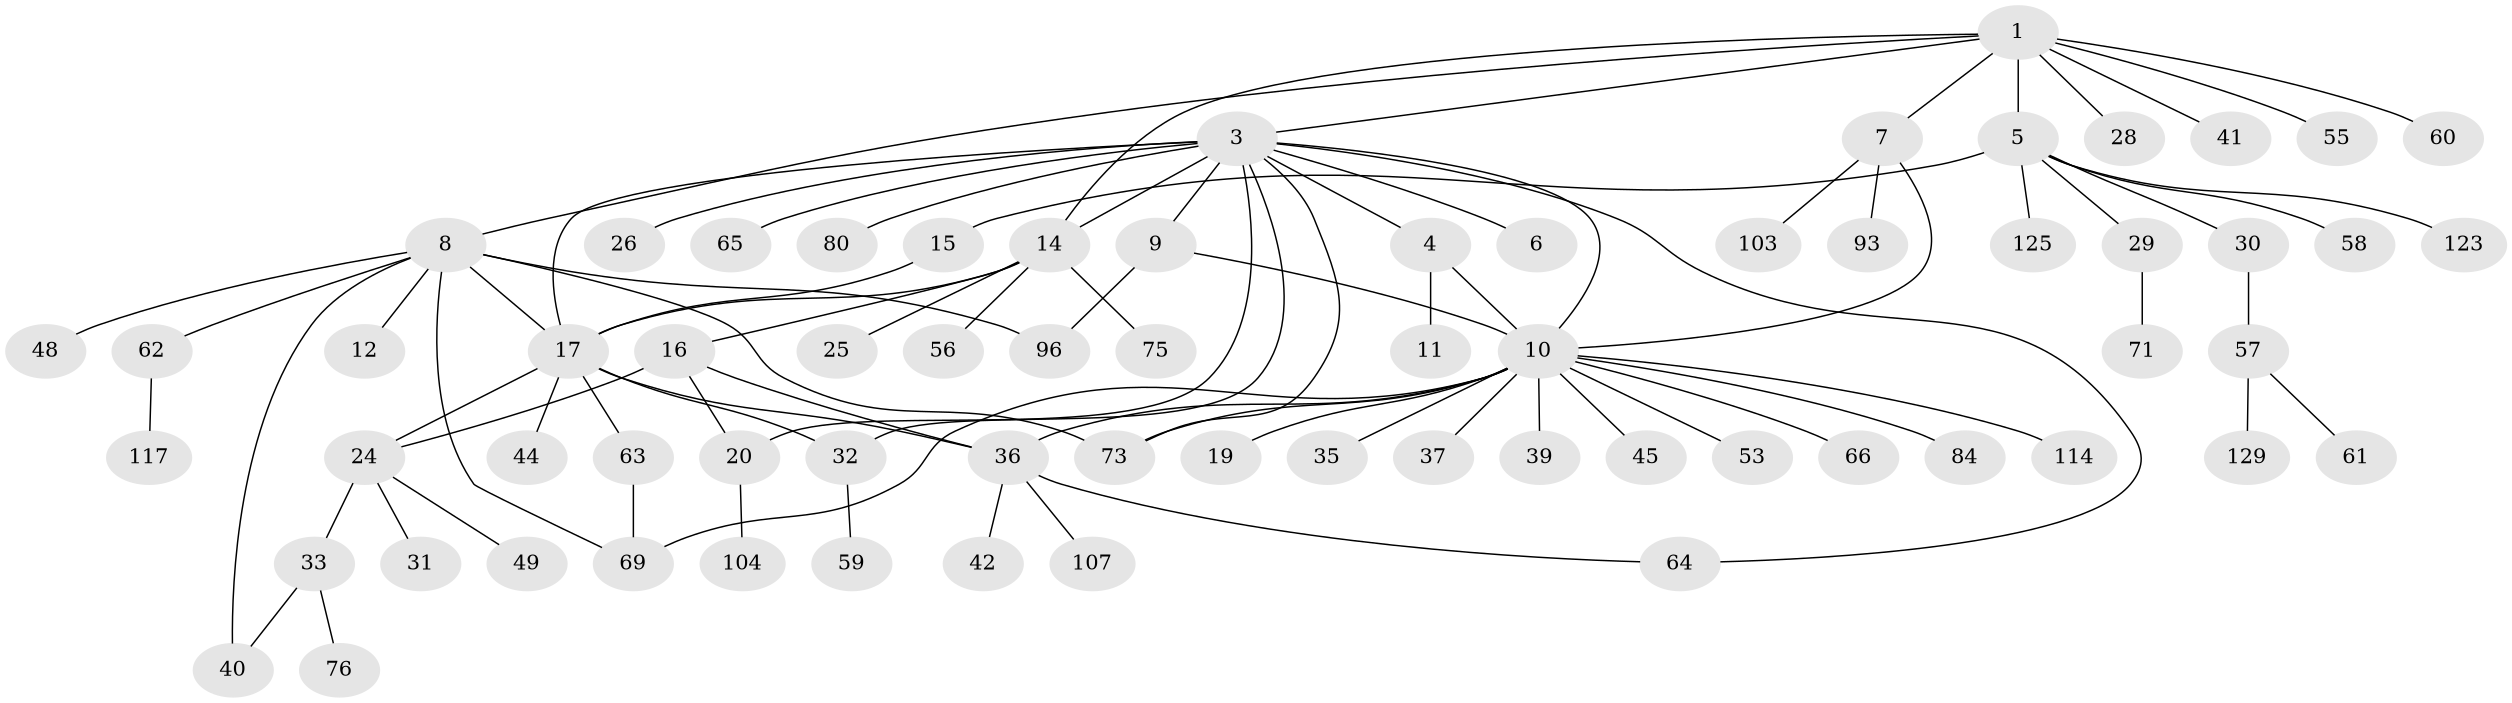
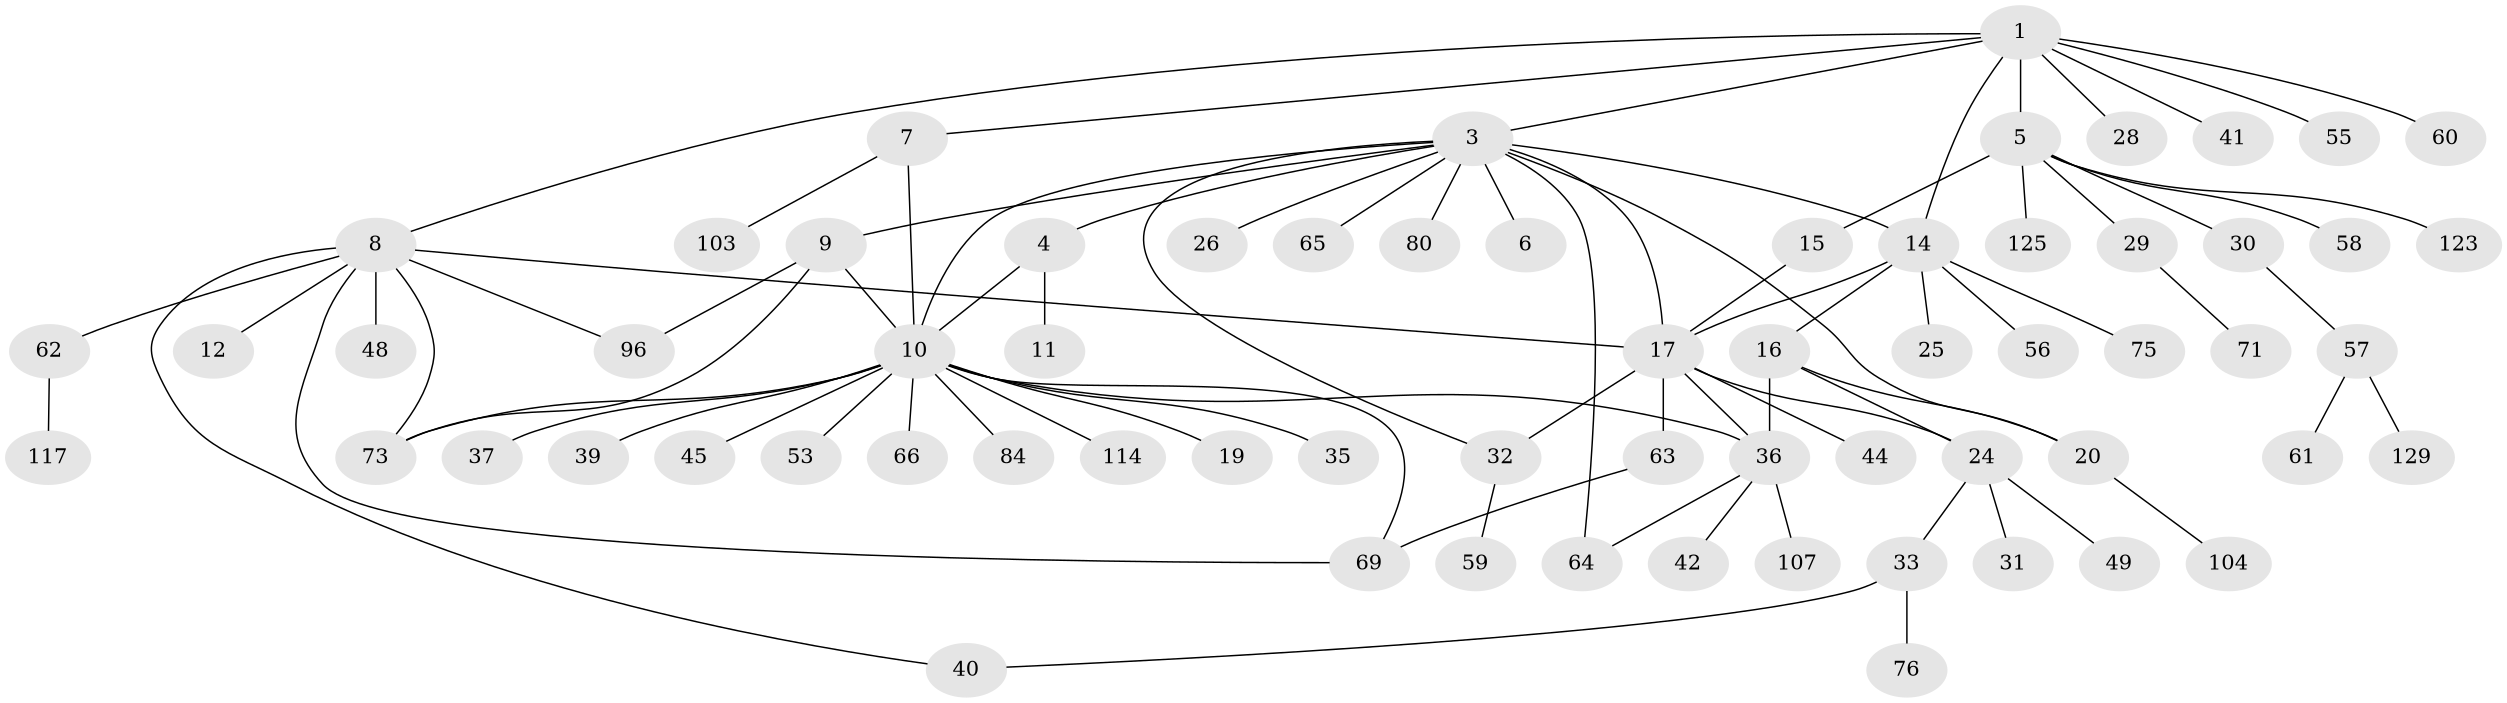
  graph {
    node [color=gray90 style=filled]
    1 [super="+2+86"]
    3 [super="+18+79+27+47+23+105+91+43+38+46"]
    5 [super="+90"]
    7
    8 [super="+87+110+94"]
    14 [super="+22+106+102"]
    28 [super="+113"]
    41
    55 [super="+124"]
    60 [super="+74"]
    4
    6
    9
    10 [super="+13+67"]
    17 [super="+52+81"]
    20 [super="+21"]
    26
    32
    64
    65
    73 [super="+127"]
    80
    15 [super="+118"]
    29 [super="+51+70"]
    30 [super="+82"]
    58
    123
    125
    103
-   93
    12
    40 [super="+108+119"]
    48 [super="+129"]
    62
    69 [super="+116"]
    96 [super="+99"]
    16 [super="+85+101"]
    25 [super="+132+72"]
    56
    75
    11
    19
    35
    36 [super="+77+95"]
    37
    39
    45
    53
    66
    84
    114
    24 [super="+78+83"]
    44
    63
    104
    59
    71
    57
    117
    42 [super="+50"]
    107 [super="+111"]
    31
    33 [super="+34"]
    49 [super="+54+92"]
    76
    61
    n67 [label=129]
    1 -- 3
    1 -- 5
    1 -- 7
    1 -- 8
    1 -- 14
    1 -- 28
    1 -- 41
    1 -- 55
    1 -- 60
    3 -- 14 [weight=2]
    3 -- 4
    3 -- 6
    3 -- 9
    3 -- 10
    3 -- 17
    3 -- 20
    3 -- 26
    3 -- 32
    3 -- 64
    3 -- 65
-   3 -- 73
+   9 -- 73
    3 -- 80
    5 -- 15
    5 -- 29
    5 -- 30
    5 -- 58
    5 -- 123
    5 -- 125
    7 -- 10
    7 -- 103
-   7 -- 93
    8 -- 17
    8 -- 73
    8 -- 12
    8 -- 40
    8 -- 48
    8 -- 62
    8 -- 69
    8 -- 96
    14 -- 17
    14 -- 16
    14 -- 25
    14 -- 56
    14 -- 75
    4 -- 10
    4 -- 11
    9 -- 10
    9 -- 96
    10 -- 73
    10 -- 69
    10 -- 19
    10 -- 35
    10 -- 36
    10 -- 37
    10 -- 39
    10 -- 45
    10 -- 53
    10 -- 66
    10 -- 84
    10 -- 114
    17 -- 32
    17 -- 36 [weight=2]
    17 -- 24 [weight=2]
    17 -- 44
    17 -- 63
    20 -- 104
    32 -- 59
    15 -- 17
    29 -- 71
    30 -- 57
    62 -- 117
    16 -- 20
    16 -- 36
    16 -- 24
    36 -- 64
    36 -- 42
    36 -- 107
    24 -- 31
    24 -- 33
    24 -- 49
    63 -- 69
    57 -- 61
    57 -- n67
    33 -- 40
    33 -- 76
  }
